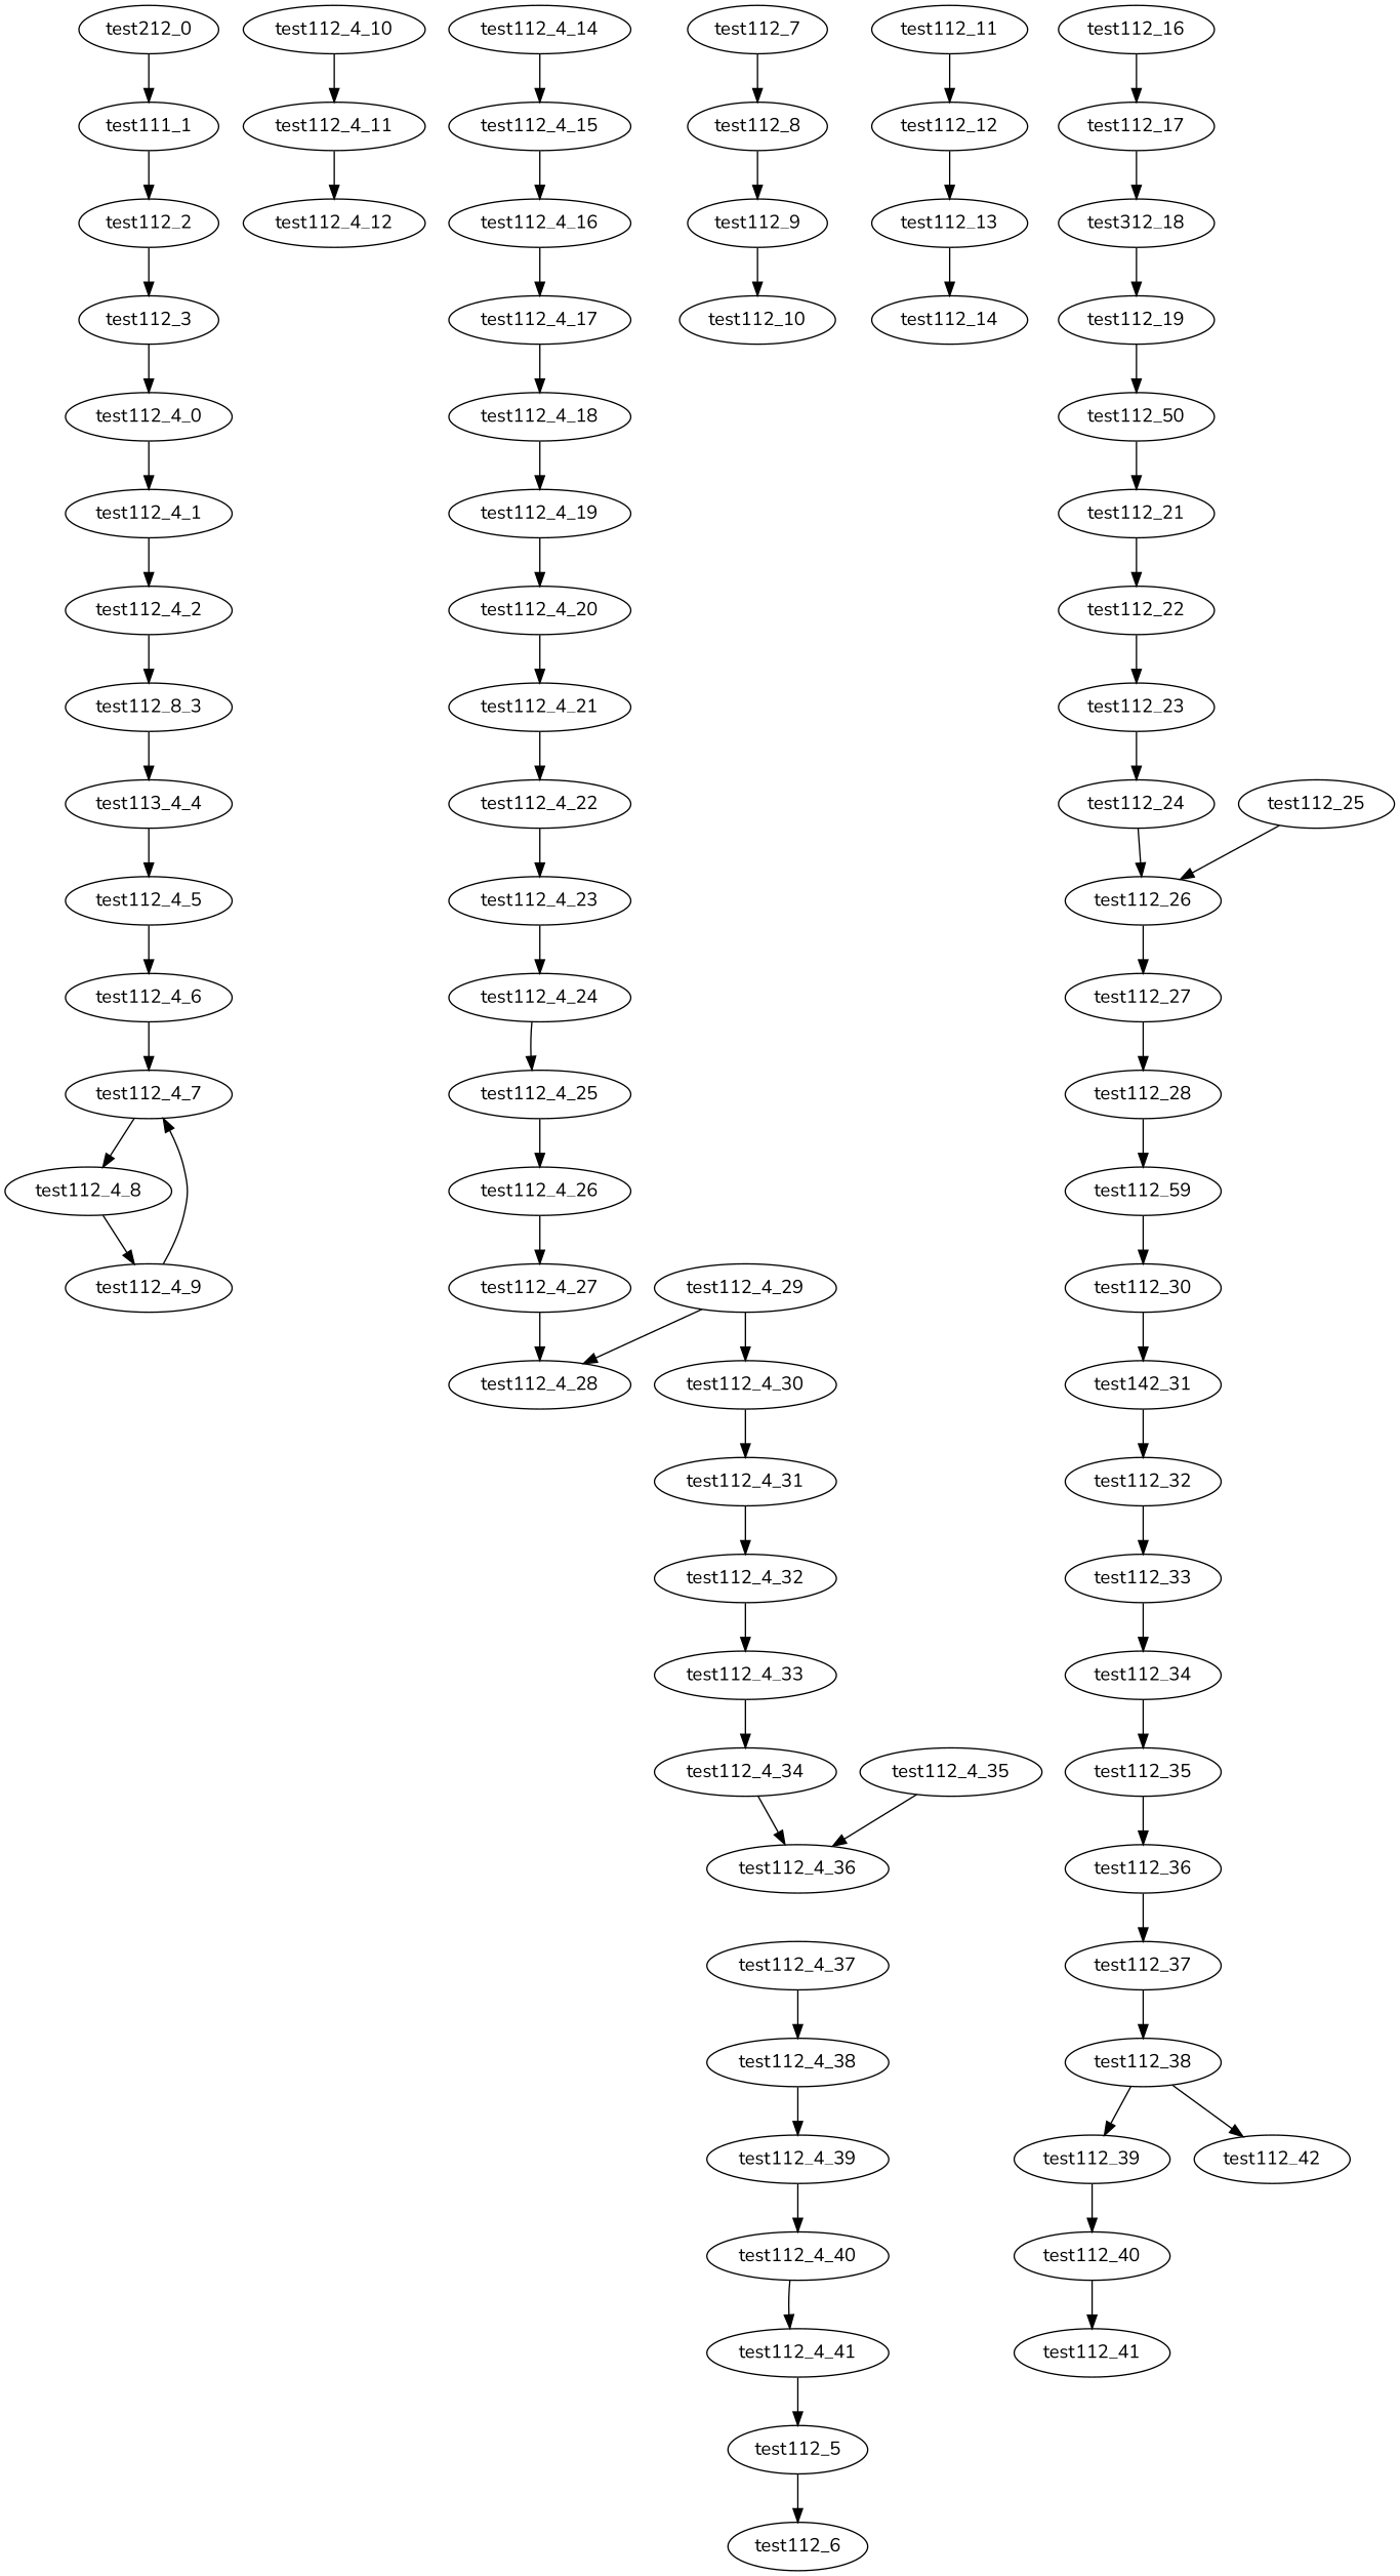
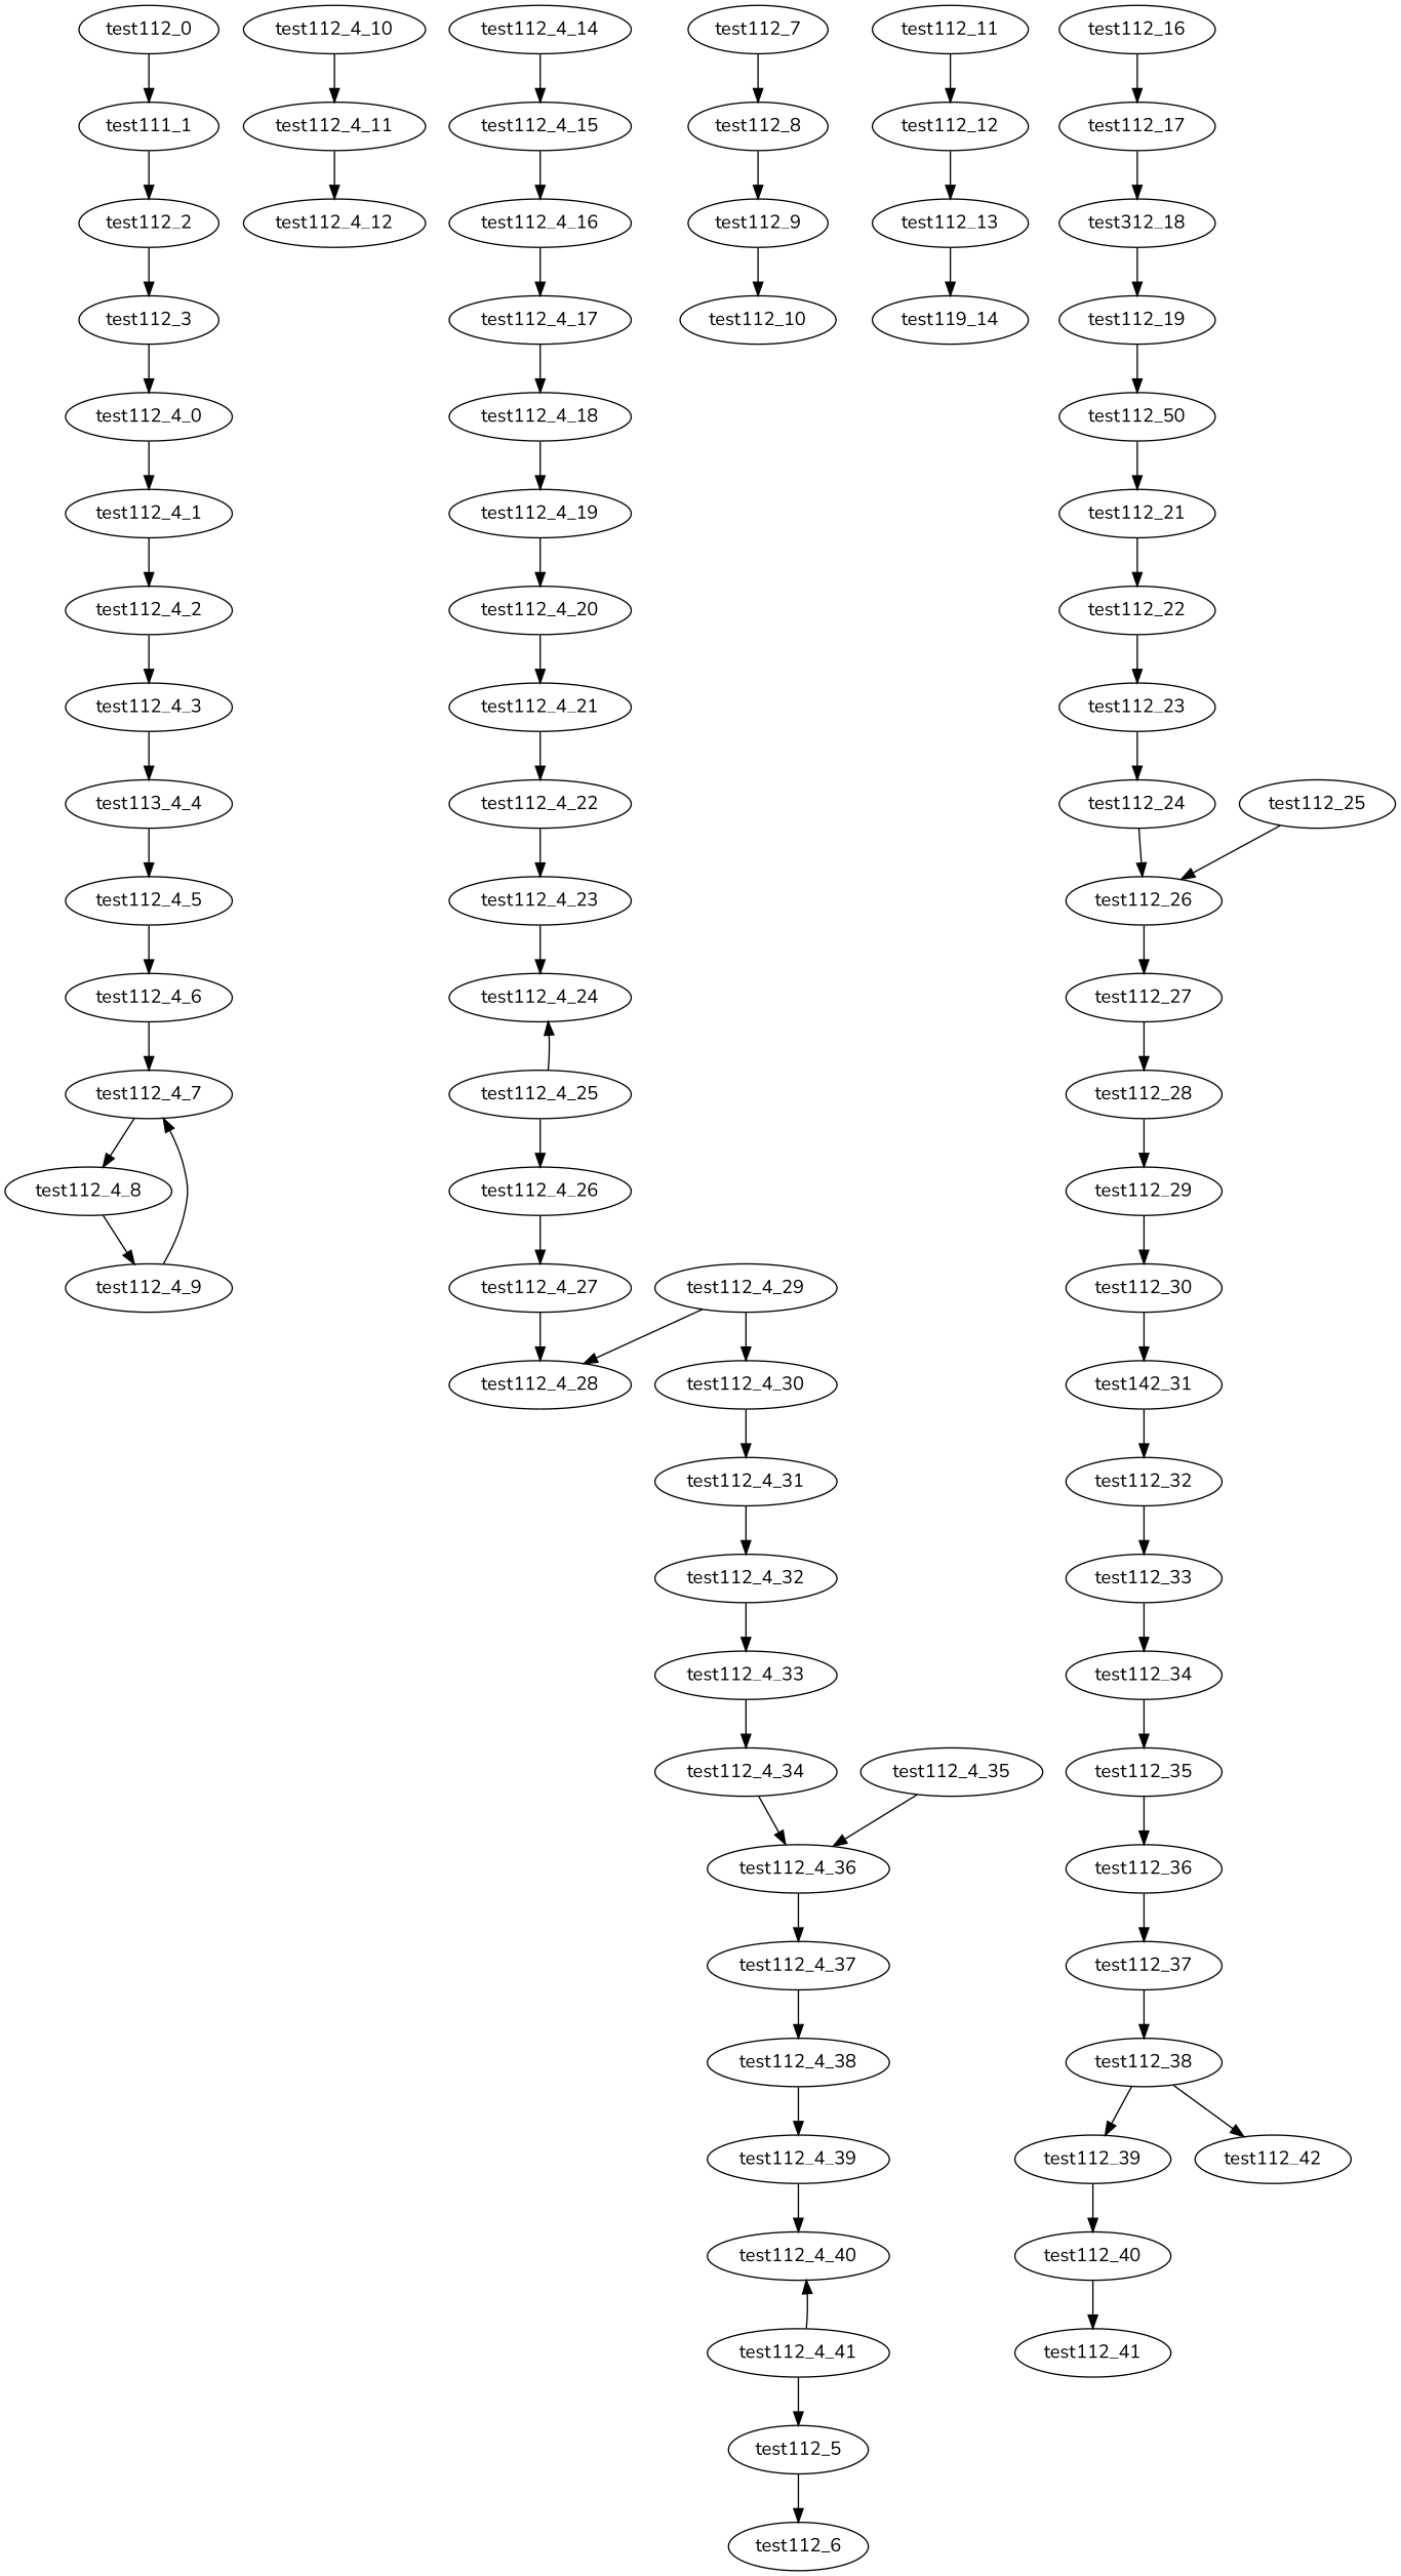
  digraph {
    fontname=Nunito
    node [fontname=Nunito]
    edge [fontname=Nunito]
    n1 [label=test111_1]
-   test112_0 [label=test212_0]
+   test112_0
    test112_2
    test112_3
    test112_4_0
    test112_4_1
    test112_4_2
-   test112_4_3 [label=test112_8_3]
+   test112_4_3
    n9 [label=test113_4_4]
    test112_4_5
    test112_4_6
    test112_4_7
    test112_4_8
    test112_4_9
    test112_4_10
    test112_4_11
    test112_4_12
    test112_4_14
    test112_4_15
    test112_4_16
    test112_4_17
    test112_4_18
    test112_4_19
    test112_4_20
    test112_4_21
    test112_4_22
    test112_4_23
    test112_4_24
    test112_4_25
    test112_4_26
    test112_4_27
    test112_4_28
    test112_4_29
    test112_4_30
    test112_4_31
    test112_4_32
    test112_4_33
    test112_4_34
    test112_4_36
    test112_4_35
    test112_4_37
    test112_4_38
    test112_4_39
    test112_4_40
    test112_4_41
    test112_5
    test112_6
    test112_7
    test112_8
    test112_9
    test112_10
    test112_11
    test112_12
    test112_13
-   test112_14
+   test112_14 [label=test119_14]
    test112_16
    test112_17
    n58 [label=test312_18]
    test112_19
    n60 [label=test112_50]
    test112_21
    test112_22
    test112_23
    test112_24
    test112_26
    test112_25
    test112_27
    test112_28
-   test112_29 [label=test112_59]
+   test112_29
    test112_30
    n71 [label=test142_31]
    test112_32
    test112_33
    test112_34
    test112_35
    test112_36
    test112_37
    test112_38
    test112_39
    test112_42
    test112_40
    test112_41
    n1 -> test112_2
    test112_0 -> n1
    test112_2 -> test112_3
    test112_3 -> test112_4_0
    test112_4_0 -> test112_4_1
    test112_4_1 -> test112_4_2
    test112_4_2 -> test112_4_3
    test112_4_3 -> n9
    n9 -> test112_4_5
    test112_4_5 -> test112_4_6
    test112_4_6 -> test112_4_7
    test112_4_7 -> test112_4_8
    test112_4_8 -> test112_4_9
    test112_4_9 -> test112_4_7
    test112_4_10 -> test112_4_11
    test112_4_11 -> test112_4_12
    test112_4_14 -> test112_4_15
    test112_4_15 -> test112_4_16
    test112_4_16 -> test112_4_17
    test112_4_17 -> test112_4_18
    test112_4_18 -> test112_4_19
    test112_4_19 -> test112_4_20
    test112_4_20 -> test112_4_21
    test112_4_21 -> test112_4_22
    test112_4_22 -> test112_4_23
    test112_4_23 -> test112_4_24
-   test112_4_24 -> test112_4_25
+   test112_4_25 -> test112_4_24
    test112_4_25 -> test112_4_26
    test112_4_26 -> test112_4_27
    test112_4_27 -> test112_4_28
    test112_4_29 -> test112_4_28
    test112_4_29 -> test112_4_30
    test112_4_30 -> test112_4_31
    test112_4_31 -> test112_4_32
    test112_4_32 -> test112_4_33
    test112_4_33 -> test112_4_34
    test112_4_34 -> test112_4_36
+   test112_4_36 -> test112_4_37
    test112_4_35 -> test112_4_36
    test112_4_37 -> test112_4_38
    test112_4_38 -> test112_4_39
    test112_4_39 -> test112_4_40
-   test112_4_40 -> test112_4_41
+   test112_4_41 -> test112_4_40
    test112_4_41 -> test112_5
    test112_5 -> test112_6
    test112_7 -> test112_8
    test112_8 -> test112_9
    test112_9 -> test112_10
    test112_11 -> test112_12
    test112_12 -> test112_13
    test112_13 -> test112_14
    test112_16 -> test112_17
    test112_17 -> n58
    n58 -> test112_19
    test112_19 -> n60
    n60 -> test112_21
    test112_21 -> test112_22
    test112_22 -> test112_23
    test112_23 -> test112_24
    test112_24 -> test112_26
    test112_26 -> test112_27
    test112_25 -> test112_26
    test112_27 -> test112_28
    test112_28 -> test112_29
    test112_29 -> test112_30
    test112_30 -> n71
    n71 -> test112_32
    test112_32 -> test112_33
    test112_33 -> test112_34
    test112_34 -> test112_35
    test112_35 -> test112_36
    test112_36 -> test112_37
    test112_37 -> test112_38
    test112_38 -> test112_39
    test112_38 -> test112_42
    test112_39 -> test112_40
    test112_40 -> test112_41
  }
